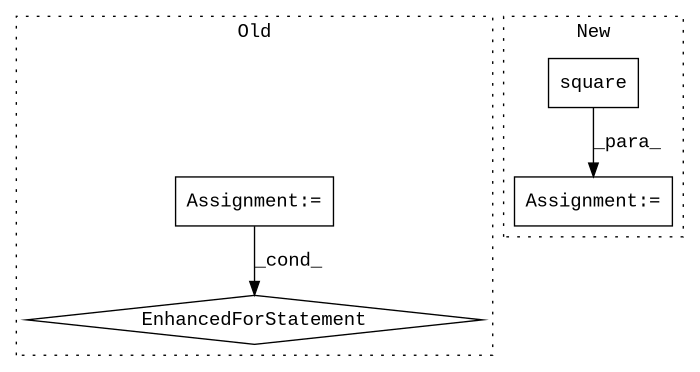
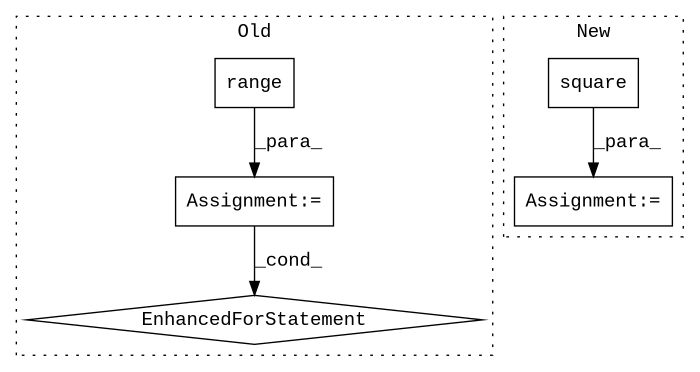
  digraph {
    fontname="Liberation Mono"
    node [a=32 l="53,2" s="2983,3066" shape=box fontname="Liberation Mono"]
    edge [fontname="Liberation Mono"]
+   n1 [l="6,1" label=range s="3044,3065"]
    n2 [a=7 label="Assignment:="]
    n3 [a=70 label=EnhancedForStatement shape=diamond]
    n4 [l="7,1" label=square s="2847,2867"]
    n5 [a=7 l=1 label="Assignment:=" s=3094]
    subgraph cluster_1 {
      label=Old
      style=dotted
+     n1
      n2
      n3
    }
    subgraph cluster_2 {
      label=New
      style=dotted
      n4
      n5
    }
+   n1 -> n2 [label=_para_]
    n2 -> n3 [label=_cond_]
    n4 -> n5 [label=_para_]
  }
